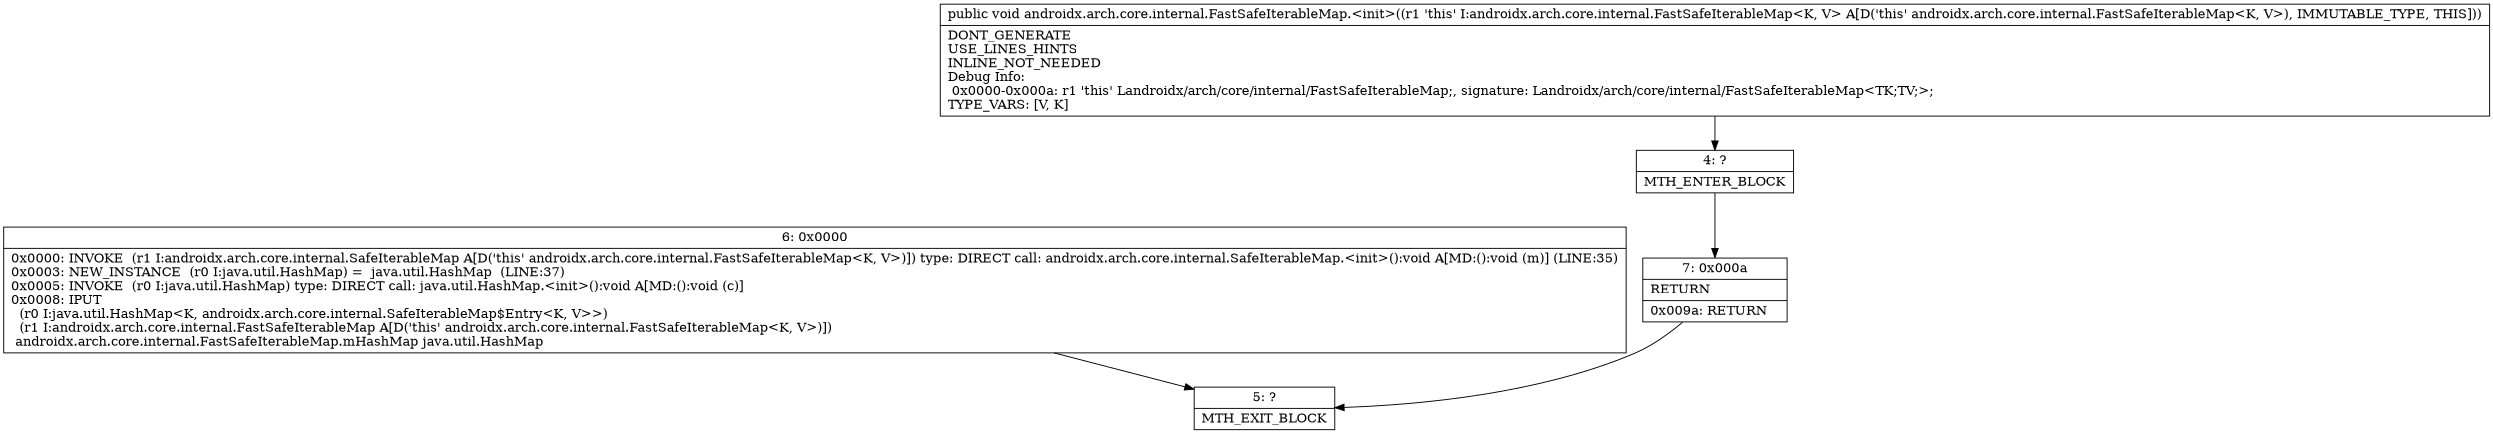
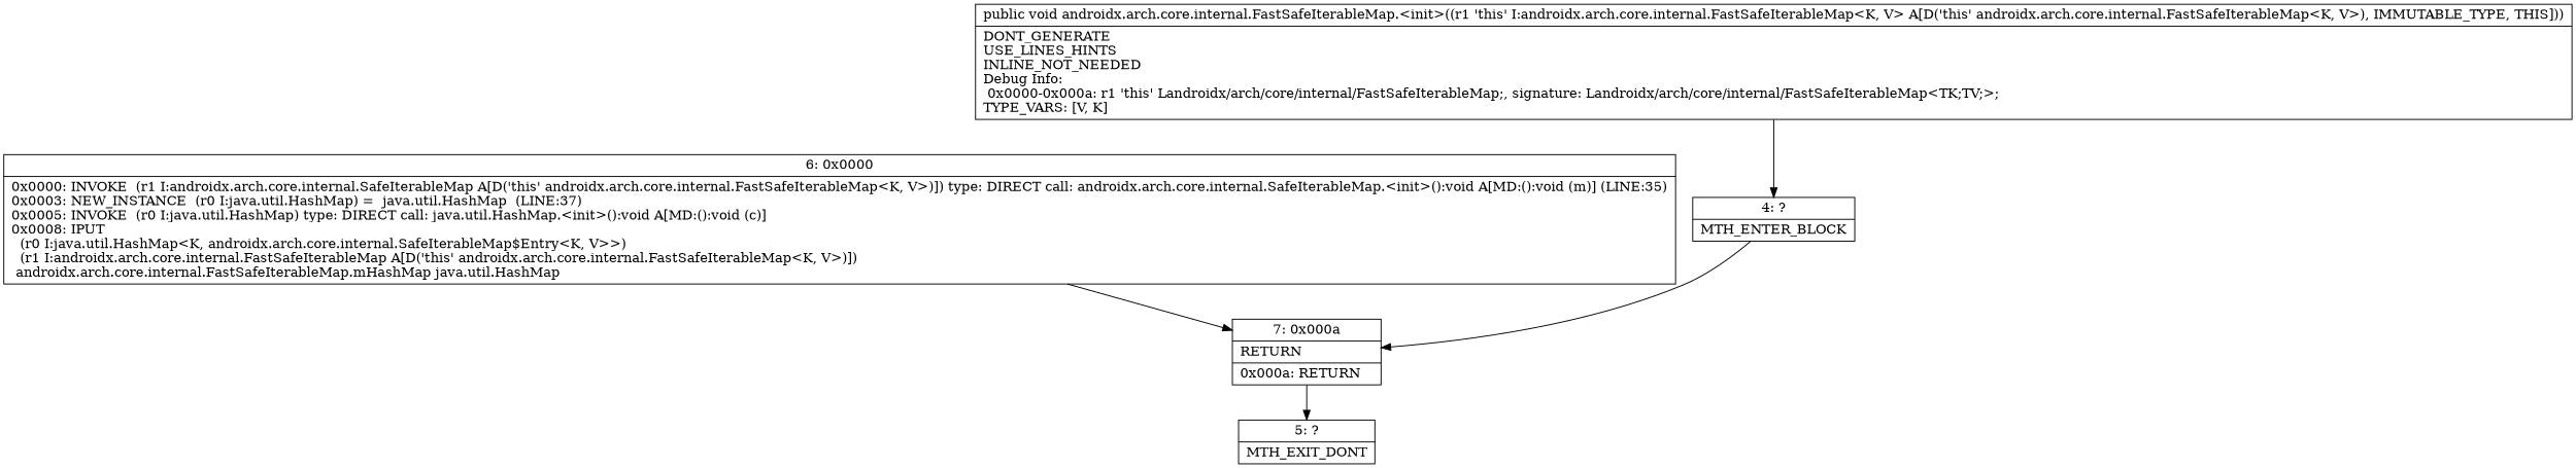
  digraph {
    node [shape=record]
    n1 [label="{4\:\ ?|MTH_ENTER_BLOCK\l}"]
-   n2 [label="{7\:\ 0x000a|RETURN\l|0x009a: RETURN   \l}"]
+   n2 [label="{7\:\ 0x000a|RETURN\l|0x000a: RETURN   \l}"]
    n3 [label="{6\:\ 0x0000|0x0000: INVOKE  (r1 I:androidx.arch.core.internal.SafeIterableMap A[D('this' androidx.arch.core.internal.FastSafeIterableMap\<K, V\>)]) type: DIRECT call: androidx.arch.core.internal.SafeIterableMap.\<init\>():void A[MD:():void (m)] (LINE:35)\l0x0003: NEW_INSTANCE  (r0 I:java.util.HashMap) =  java.util.HashMap  (LINE:37)\l0x0005: INVOKE  (r0 I:java.util.HashMap) type: DIRECT call: java.util.HashMap.\<init\>():void A[MD:():void (c)]\l0x0008: IPUT  \l  (r0 I:java.util.HashMap\<K, androidx.arch.core.internal.SafeIterableMap$Entry\<K, V\>\>)\l  (r1 I:androidx.arch.core.internal.FastSafeIterableMap A[D('this' androidx.arch.core.internal.FastSafeIterableMap\<K, V\>)])\l androidx.arch.core.internal.FastSafeIterableMap.mHashMap java.util.HashMap \l}"]
-   n4 [label="{5\:\ ?|MTH_EXIT_BLOCK\l}"]
+   n4 [label="{5\:\ ?|MTH_EXIT_DONT\l}"]
    n5 [label="{public void androidx.arch.core.internal.FastSafeIterableMap.\<init\>((r1 'this' I:androidx.arch.core.internal.FastSafeIterableMap\<K, V\> A[D('this' androidx.arch.core.internal.FastSafeIterableMap\<K, V\>), IMMUTABLE_TYPE, THIS]))  | DONT_GENERATE\lUSE_LINES_HINTS\lINLINE_NOT_NEEDED\lDebug Info:\l  0x0000\-0x000a: r1 'this' Landroidx\/arch\/core\/internal\/FastSafeIterableMap;, signature: Landroidx\/arch\/core\/internal\/FastSafeIterableMap\<TK;TV;\>;\lTYPE_VARS: [V, K]\l}"]
    n1 -> n2
    n2 -> n4
-   n3 -> n4
+   n3 -> n2
    n5 -> n1
  }
